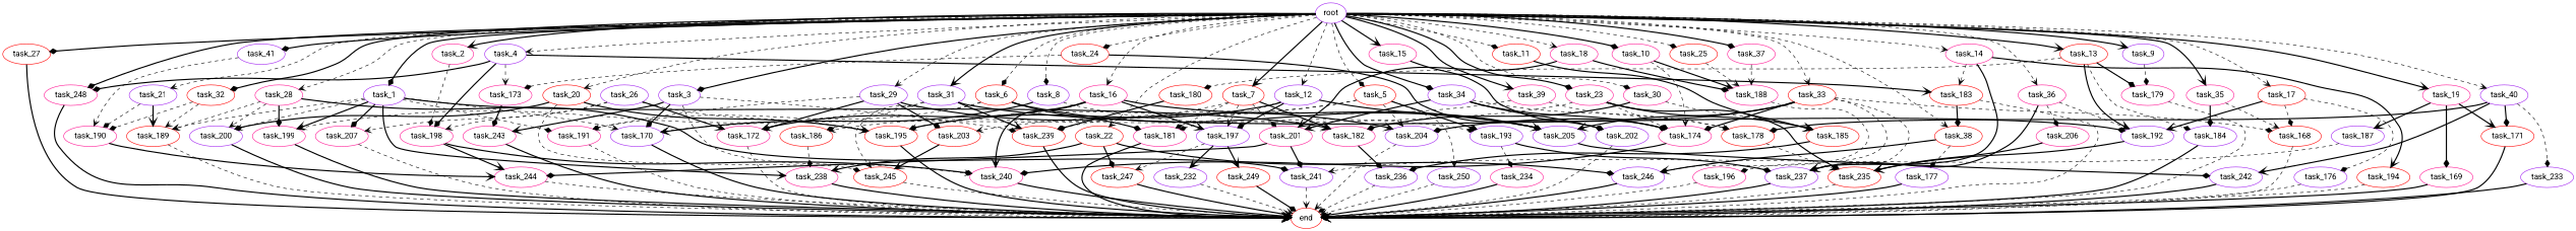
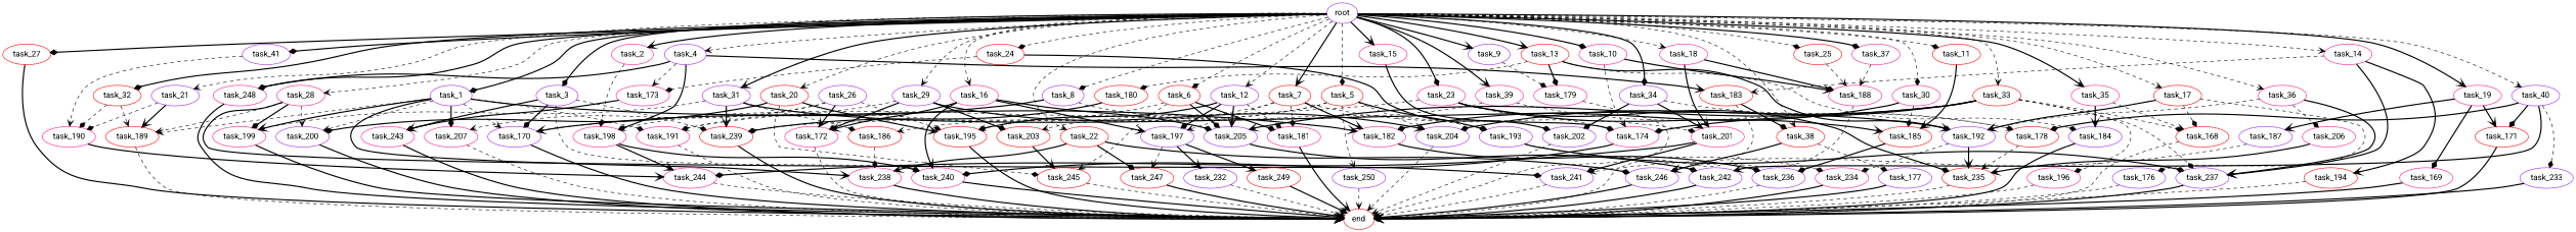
  digraph {
    fontname=Roboto
    node [color=deeppink fontname=Roboto]
    edge [arrowhead=vee fontname=Roboto style=bold]
    root [color=purple]
    task_1 [color=purple]
    task_2
    task_3 [color=purple]
    task_4 [color=purple]
    task_5 [color=red]
    task_6 [color=red]
    task_7 [color=red]
    task_8 [color=purple]
    task_9 [color=purple]
    task_10
    task_11 [color=red]
    task_12 [color=purple]
    task_13 [color=red]
    task_14
    task_15
    task_16
    task_17 [color=red]
    task_18
    task_19
    task_20 [color=red]
    task_21 [color=purple]
    task_22 [color=red]
    task_23
    task_24 [color=red]
    task_25 [color=red]
    task_27 [color=red]
    task_28
    task_29 [color=purple]
    task_30
    task_31 [color=purple]
    task_32 [color=red]
    task_33 [color=red]
    task_34 [color=purple]
    task_35
    task_36
    task_37
    task_38 [color=red]
    task_39
    task_40 [color=purple]
    task_41 [color=purple]
    task_248
    task_170 [color=purple]
    task_182
    task_189 [color=red]
    task_191
    task_199
    task_200 [color=purple]
    task_207
    task_238
    task_198
    task_239 [color=red]
    task_240
    task_243
    task_173
    task_183 [color=red]
    task_193 [color=purple]
    task_195 [color=red]
    task_203 [color=red]
    task_204 [color=purple]
    task_250 [color=purple]
    task_181
    task_205 [color=purple]
    task_245 [color=red]
    task_186 [color=red]
    task_197 [color=purple]
    task_201
    task_179
    task_174
    task_188
    task_185 [color=red]
    task_180 [color=red]
    task_184 [color=purple]
    task_192 [color=purple]
    task_194 [color=red]
    task_237 [color=purple]
    task_172
    task_168 [color=red]
    task_176 [color=purple]
    task_169
    task_171 [color=red]
    task_187 [color=purple]
    task_190
    task_246 [color=purple]
    task_247 [color=red]
    task_235 [color=red]
    task_202 [color=purple]
    task_26 [color=purple]
    end [color=red]
    task_241 [color=purple]
    task_196
    task_178 [color=red]
    task_206
    task_177 [color=purple]
    task_233 [color=purple]
    task_242 [color=purple]
    task_236 [color=purple]
    task_244
    task_234
    task_232 [color=purple]
    task_249 [color=red]
    root -> task_1 [arrowhead=diamond]
    root -> task_2
    root -> task_3 [arrowhead=diamond]
    root -> task_4 [style=dashed]
    root -> task_5 [arrowhead=diamond style=dashed]
    root -> task_6 [arrowhead=diamond style=dashed]
    root -> task_7
    root -> task_8 [arrowhead=diamond style=dashed]
    root -> task_9
    root -> task_10 [arrowhead=diamond]
    root -> task_11 [arrowhead=diamond style=dashed]
    root -> task_12 [style=dashed]
    root -> task_13
    root -> task_14 [style=dashed]
    root -> task_15
    root -> task_16 [style=dashed]
    root -> task_17 [style=dashed]
    root -> task_18 [style=dashed]
    root -> task_19
    root -> task_20 [style=dashed]
    root -> task_21 [style=dashed]
    root -> task_22 [style=dashed]
    root -> task_23 [arrowhead=diamond]
    root -> task_24 [arrowhead=diamond style=dashed]
    root -> task_25 [arrowhead=diamond style=dashed]
    root -> task_27 [arrowhead=diamond]
    root -> task_28 [style=dashed]
    root -> task_29 [style=dashed]
    root -> task_30 [arrowhead=diamond style=dashed]
    root -> task_31
    root -> task_32 [arrowhead=diamond]
    root -> task_33 [style=dashed]
    root -> task_34 [arrowhead=diamond]
    root -> task_35
    root -> task_36 [style=dashed]
    root -> task_37 [arrowhead=diamond]
    root -> task_38 [style=dashed]
    root -> task_39
    root -> task_40 [style=dashed]
    root -> task_41 [arrowhead=diamond]
    root -> task_248 [arrowhead=diamond]
    task_1 -> task_170 [style=dashed]
    task_1 -> task_182
    task_1 -> task_189 [style=dashed]
    task_1 -> task_191 [arrowhead=diamond style=dashed]
    task_1 -> task_199
    task_1 -> task_200 [style=dashed]
    task_1 -> task_207 [arrowhead=diamond]
    task_1 -> task_238
    task_2 -> task_198 [arrowhead=diamond style=dashed]
    task_3 -> task_170 [arrowhead=diamond]
    task_3 -> task_239 [arrowhead=diamond style=dashed]
    task_3 -> task_240 [style=dashed]
    task_3 -> task_243
    task_4 -> task_248 [arrowhead=diamond]
    task_4 -> task_198 [arrowhead=diamond]
    task_4 -> task_173 [style=dashed]
    task_4 -> task_183
    task_5 -> task_193 [arrowhead=diamond]
    task_5 -> task_195 [style=dashed]
    task_5 -> task_203 [style=dashed]
    task_5 -> task_204 [style=dashed]
    task_5 -> task_250 [style=dashed]
    task_6 -> task_191 [arrowhead=diamond style=dashed]
    task_6 -> task_181 [arrowhead=diamond]
    task_6 -> task_205 [arrowhead=diamond]
    task_6 -> task_245 [style=dashed]
    task_7 -> task_182
    task_7 -> task_181 [arrowhead=diamond style=dashed]
    task_7 -> task_186 [style=dashed]
    task_7 -> task_197 [style=dashed]
    task_7 -> task_201 [arrowhead=diamond style=dashed]
    task_8 -> task_170
    task_8 -> task_193 [arrowhead=diamond style=dashed]
    task_9 -> task_179 [arrowhead=diamond style=dashed]
    task_10 -> task_174 [style=dashed]
    task_10 -> task_188
    task_11 -> task_185
    task_12 -> task_195 [arrowhead=diamond]
    task_12 -> task_181 [arrowhead=diamond style=dashed]
    task_12 -> task_205
    task_12 -> task_197 [arrowhead=diamond]
    task_13 -> task_179 [arrowhead=diamond]
    task_13 -> task_180 [arrowhead=diamond style=dashed]
    task_13 -> task_184 [arrowhead=diamond style=dashed]
    task_13 -> task_192
    task_14 -> task_183 [style=dashed]
    task_14 -> task_194
    task_14 -> task_237
    task_15 -> task_174 [arrowhead=diamond]
    task_16 -> task_240
    task_16 -> task_205 [arrowhead=diamond]
    task_16 -> task_197
    task_16 -> task_172
    task_17 -> task_192
    task_17 -> task_168 [arrowhead=diamond style=dashed]
    task_17 -> task_176 [arrowhead=diamond style=dashed]
    task_18 -> task_201
    task_18 -> task_188 [arrowhead=diamond]
    task_19 -> task_169 [arrowhead=diamond]
    task_19 -> task_171
    task_19 -> task_187
    task_20 -> task_200 [arrowhead=diamond]
    task_20 -> task_195
    task_20 -> task_245 [arrowhead=diamond style=dashed]
    task_21 -> task_189
    task_21 -> task_190 [arrowhead=diamond style=dashed]
    task_22 -> task_238
    task_22 -> task_246 [arrowhead=diamond]
    task_22 -> task_247 [arrowhead=diamond]
    task_23 -> task_170 [style=dashed]
    task_23 -> task_174 [arrowhead=diamond style=dashed]
    task_23 -> task_185
    task_23 -> task_235 [arrowhead=diamond]
    task_24 -> task_173 [arrowhead=diamond style=dashed]
    task_24 -> task_202 [arrowhead=diamond]
    task_25 -> task_188 [style=dashed]
    task_27 -> end [arrowhead=diamond]
    task_28 -> task_189 [style=dashed]
    task_28 -> task_199 [arrowhead=diamond]
    task_28 -> task_200 [style=dashed]
    task_28 -> task_241 [arrowhead=diamond]
    task_29 -> task_191 [style=dashed]
    task_29 -> task_203 [arrowhead=diamond]
    task_29 -> task_204
    task_29 -> task_172 [arrowhead=diamond]
    task_30 -> task_182 [arrowhead=diamond]
    task_30 -> task_185 [arrowhead=diamond style=dashed]
    task_31 -> task_199 [style=dashed]
    task_31 -> task_239
    task_31 -> task_186 [arrowhead=diamond style=dashed]
    task_31 -> task_192 [arrowhead=diamond]
    task_32 -> task_189 [style=dashed]
    task_32 -> task_190 [arrowhead=diamond style=dashed]
    task_33 -> task_204 [arrowhead=diamond]
    task_33 -> task_205
    task_33 -> task_174 [arrowhead=diamond]
    task_33 -> task_237 [arrowhead=diamond style=dashed]
    task_33 -> task_168 [arrowhead=diamond style=dashed]
    task_33 -> task_196 [arrowhead=diamond style=dashed]
    task_34 -> task_201
-   task_34 -> task_174 [arrowhead=diamond]
    task_34 -> task_202 [arrowhead=diamond]
    task_34 -> task_178 [style=dashed]
-   task_35 -> task_184 [arrowhead=diamond]
+   task_35 -> task_184
    task_35 -> task_168 [style=dashed]
    task_36 -> task_192 [style=dashed]
    task_36 -> task_237
    task_36 -> task_206 [arrowhead=diamond style=dashed]
    task_37 -> task_188 [style=dashed]
    task_38 -> task_246
    task_38 -> task_177 [arrowhead=diamond style=dashed]
    task_39 -> task_239 [arrowhead=diamond style=dashed]
    task_39 -> task_178 [arrowhead=diamond style=dashed]
    task_40 -> task_171 [arrowhead=diamond]
    task_40 -> task_178 [arrowhead=diamond]
    task_40 -> task_233 [arrowhead=diamond style=dashed]
    task_40 -> task_242
    task_41 -> task_190 [style=dashed]
    task_248 -> end
    task_170 -> end [arrowhead=diamond]
    task_182 -> task_236 [arrowhead=diamond]
    task_189 -> end [style=dashed]
    task_191 -> end [arrowhead=diamond style=dashed]
    task_199 -> end
    task_200 -> end
    task_207 -> end [style=dashed]
    task_238 -> end
    task_198 -> task_240 [arrowhead=diamond]
    task_198 -> task_244
    task_239 -> end
    task_240 -> end
    task_243 -> end
    task_173 -> task_243 [arrowhead=diamond]
    task_183 -> task_38 [arrowhead=diamond]
    task_183 -> end [style=dashed]
    task_193 -> task_237 [arrowhead=diamond]
    task_193 -> task_234 [arrowhead=diamond style=dashed]
    task_195 -> end
    task_203 -> task_245
    task_204 -> end [style=dashed]
    task_250 -> end [style=dashed]
    task_181 -> end
    task_205 -> task_242 [arrowhead=diamond]
    task_245 -> end [style=dashed]
    task_186 -> task_238 [arrowhead=diamond style=dashed]
    task_197 -> task_247 [style=dashed]
    task_197 -> task_232
    task_197 -> task_249
    task_201 -> task_241 [arrowhead=diamond]
    task_201 -> task_244 [arrowhead=diamond]
    task_179 -> end [style=dashed]
    task_174 -> task_240 [arrowhead=diamond]
    task_188 -> task_246 [arrowhead=diamond style=dashed]
    task_185 -> task_236 [arrowhead=diamond]
    task_180 -> task_239 [arrowhead=diamond]
    task_184 -> end
    task_192 -> task_235
+   task_192 -> task_234 [arrowhead=diamond style=dashed]
    task_194 -> end [style=dashed]
    task_237 -> end
    task_172 -> end [style=dashed]
    task_168 -> end [style=dashed]
    task_176 -> end [style=dashed]
    task_169 -> end
    task_171 -> end [arrowhead=diamond]
    task_187 -> task_241 [style=dashed]
    task_190 -> task_244
    task_246 -> end [arrowhead=diamond]
    task_247 -> end
    task_235 -> end [style=dashed]
    task_202 -> end [style=dashed]
    task_26 -> task_207 [style=dashed]
    task_26 -> task_198 [style=dashed]
    task_26 -> task_195 [arrowhead=diamond style=dashed]
    task_26 -> task_172
    task_241 -> end [style=dashed]
    task_196 -> end [arrowhead=diamond style=dashed]
    task_178 -> task_235 [style=dashed]
    task_206 -> task_235
    task_177 -> end [arrowhead=diamond]
    task_233 -> end
    task_242 -> end
    task_236 -> end [arrowhead=diamond style=dashed]
    task_244 -> end [arrowhead=diamond style=dashed]
    task_234 -> end [arrowhead=diamond]
    task_232 -> end [style=dashed]
    task_249 -> end [arrowhead=diamond]
  }
